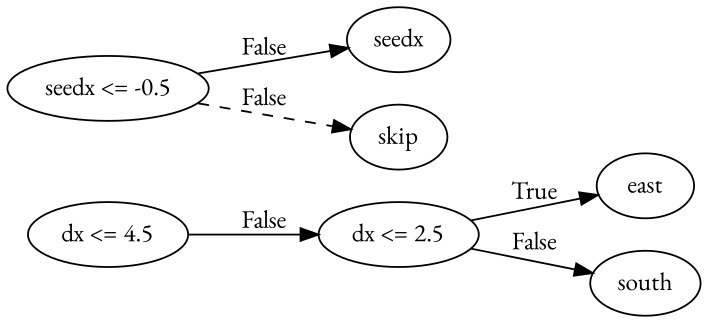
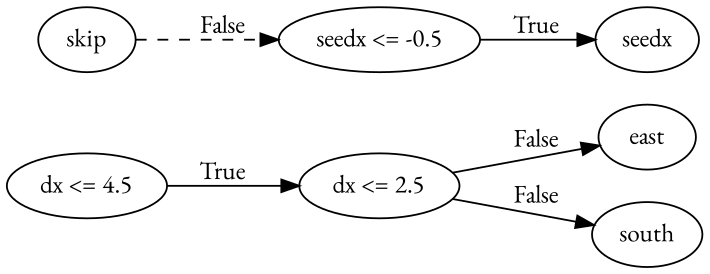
  digraph {
    fontname="EB Garamond"
    rankdir=LR
    node [fontname="EB Garamond"]
    edge [fontname="EB Garamond"]
    n1 [label="dx <= 4.5"]
    n2 [label="dx <= 2.5"]
    n3 [label=east]
    n4 [label=south]
    n5 [label="seedx <= -0.5"]
    n6 [label=seedx]
    n7 [label=skip]
-   n1 -> n2 [label=False]
-   n2 -> n3 [label=True]
+   n1 -> n2 [label=True]
+   n2 -> n3 [label=False]
    n2 -> n4 [label=False style=solid]
-   n5 -> n6 [label=False]
-   n5 -> n7 [label=False style=dashed]
+   n5 -> n6 [label=True]
+   n7 -> n5 [label=False style=dashed]
  }
